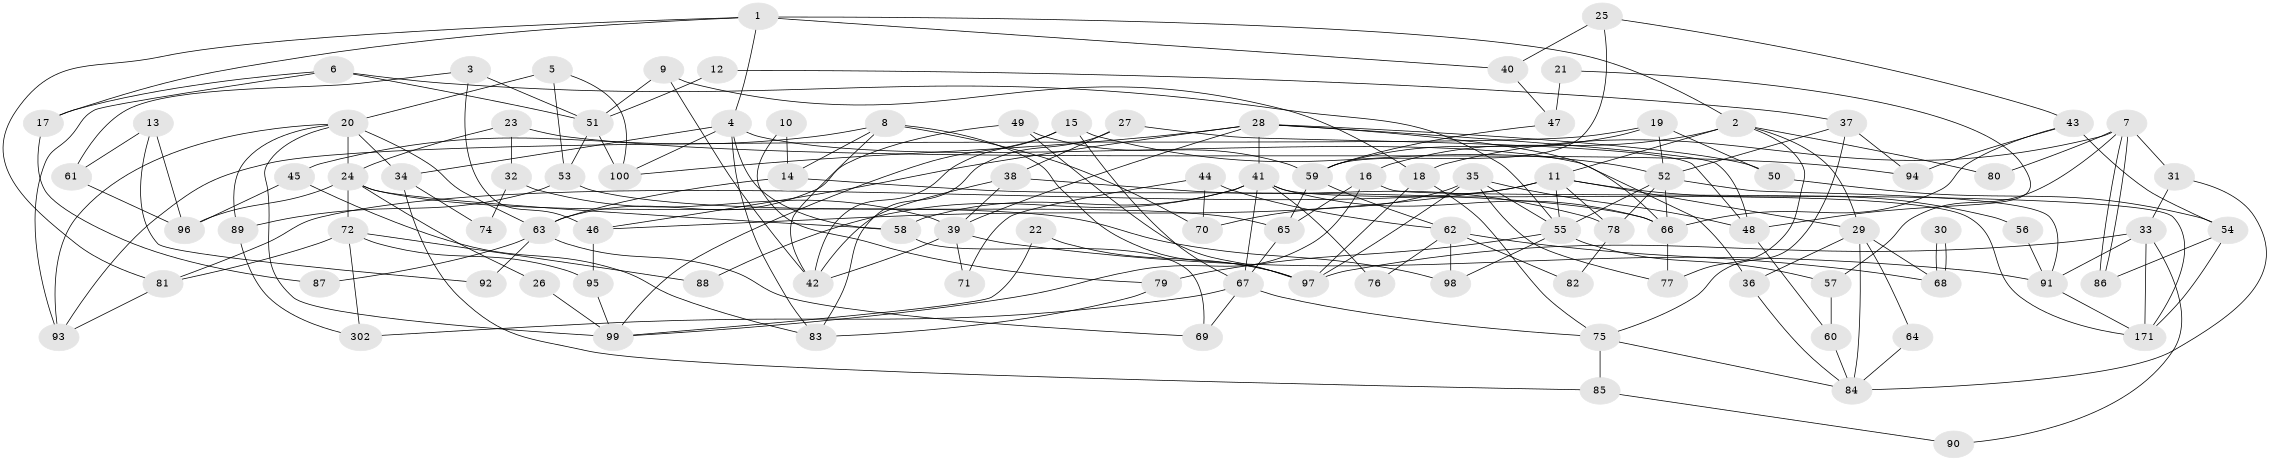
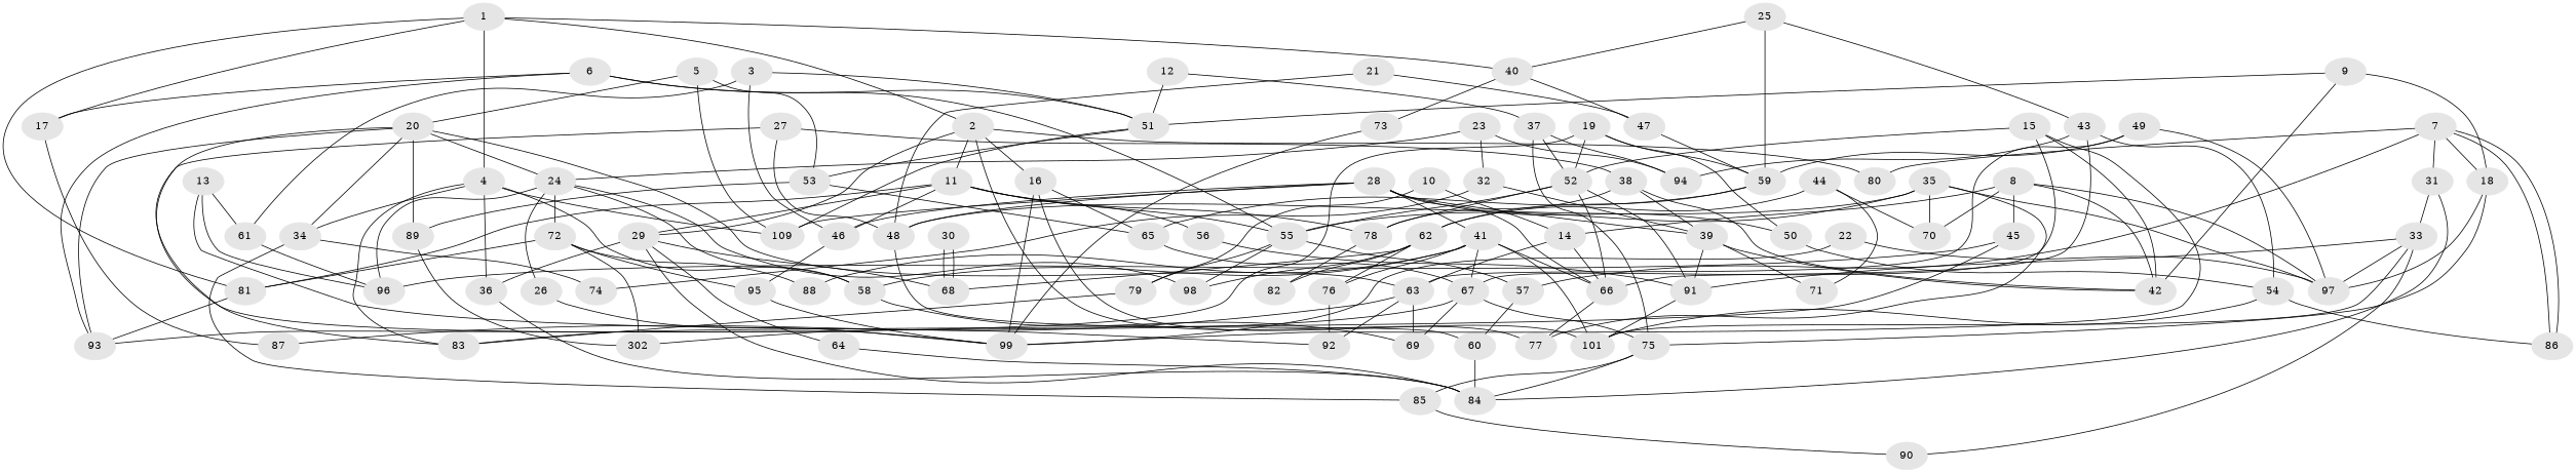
  graph {
    node [color=gray90 style=filled]
    1
    2
    4
    17
    40
    81
    11
    16
    29
    77
    80
    34
    36
    58
    83
-   100
+   100 [label=109]
    87
    47
+   73
    93
    46
    55
    56
    78
    99
    65
-   101 [label=171]
+   101
    64
    68
    84
    3
    51
    61
    95
    53
    96
    74
    85
    69
    5
    20
    63
    24
    89
    6
    57
    79
    98
    7
    18
    31
    86
    97
    75
    33
    60
    8
    14
    42
    45
    70
    66
    9
    10
    91
    82
    12
    37
    52
    94
    13
    92
    15
    67
    n75 [label=302]
    19
    50
    59
    54
    62
    26
    72
    21
    48
    22
    23
    32
    39
    88
    25
    43
    27
    38
    28
    41
    71
    76
    30
    90
    35
    44
    49
    1 -- 2
    1 -- 4
    1 -- 17
    1 -- 40
    1 -- 81
    2 -- 11
    2 -- 16
    2 -- 29
    2 -- 77
    2 -- 80
    4 -- 34
    4 -- 36
    4 -- 58
    4 -- 83
    4 -- 100
    17 -- 87
    40 -- 47
+   40 -- 73
    81 -- 93
    11 -- 81
    11 -- 29
    11 -- 46
    11 -- 55
    11 -- 56
    11 -- 78
    16 -- 99
    16 -- 65
    16 -- 101
    29 -- 36
    29 -- 64
    29 -- 68
    29 -- 84
    34 -- 74
    34 -- 85
    36 -- 84
    58 -- 69
    47 -- 59
+   73 -- 99
    46 -- 95
    55 -- 57
    55 -- 79
    55 -- 98
    56 -- 91
    78 -- 82
    65 -- 67
    64 -- 84
    3 -- 46
    3 -- 51
    3 -- 61
    51 -- 100
    51 -- 53
    61 -- 96
    95 -- 99
    53 -- 65
    53 -- 89
    85 -- 90
    5 -- 100
    5 -- 53
    5 -- 20
    20 -- 34
    20 -- 93
    20 -- 99
    20 -- 63
    20 -- 24
    20 -- 89
    63 -- 87
    63 -- 69
    63 -- 92
    24 -- 58
    24 -- 96
    24 -- 98
    24 -- 26
    24 -- 72
    89 -- n75
    6 -- 17
    6 -- 93
    6 -- 55
    6 -- 51
    57 -- 60
    79 -- 83
    7 -- 80
    7 -- 57
    7 -- 18
    7 -- 31
    7 -- 86
    7 -- 86
    18 -- 97
    18 -- 75
    31 -- 84
    31 -- 33
    75 -- 84
    75 -- 85
    33 -- 101
    33 -- 97
    33 -- 91
    33 -- 90
    60 -- 84
    8 -- 97
    8 -- 14
    8 -- 42
    8 -- 45
    8 -- 70
    14 -- 63
    14 -- 66
    45 -- 83
    45 -- 96
    66 -- 77
    9 -- 51
    9 -- 18
    9 -- 42
    10 -- 79
    10 -- 14
    91 -- 101
    12 -- 51
    12 -- 37
    37 -- 75
    37 -- 52
    37 -- 94
    52 -- 55
    52 -- 78
    52 -- 66
    52 -- 91
    13 -- 61
    13 -- 96
    13 -- 92
    15 -- 99
    15 -- 42
    15 -- 52
    15 -- 67
    67 -- 69
    67 -- 75
    67 -- n75
    19 -- 93
    19 -- 52
    19 -- 50
    19 -- 59
    50 -- 54
    59 -- 65
    59 -- 62
    54 -- 101
    54 -- 86
    62 -- 68
    62 -- 98
    62 -- 82
    62 -- 76
    26 -- 99
    72 -- 81
    72 -- 95
    72 -- n75
    72 -- 88
    21 -- 47
    21 -- 48
    48 -- 60
    22 -- 99
    22 -- 97
    23 -- 24
    23 -- 94
    23 -- 32
    32 -- 74
    32 -- 39
    39 -- 42
    39 -- 91
    39 -- 71
    25 -- 40
    25 -- 59
    25 -- 43
    43 -- 66
    43 -- 94
    43 -- 54
    27 -- 83
    27 -- 48
    27 -- 38
    38 -- 78
    38 -- 42
    38 -- 39
    28 -- 100
    28 -- 46
    28 -- 66
    28 -- 50
    28 -- 48
    28 -- 39
    28 -- 41
    41 -- 58
    41 -- 101
    41 -- 66
    41 -- 67
    41 -- 88
    41 -- 76
+   76 -- 92
    30 -- 68
    30 -- 68
    35 -- 77
    35 -- 55
    35 -- 97
    35 -- 70
    35 -- 48
    44 -- 70
    44 -- 62
    44 -- 71
    49 -- 63
    49 -- 97
    49 -- 59
  }
